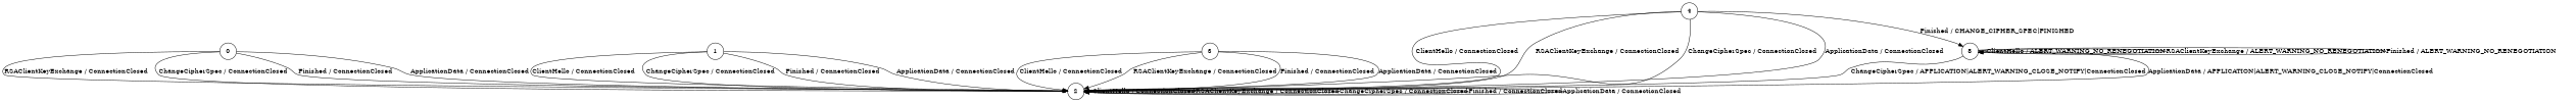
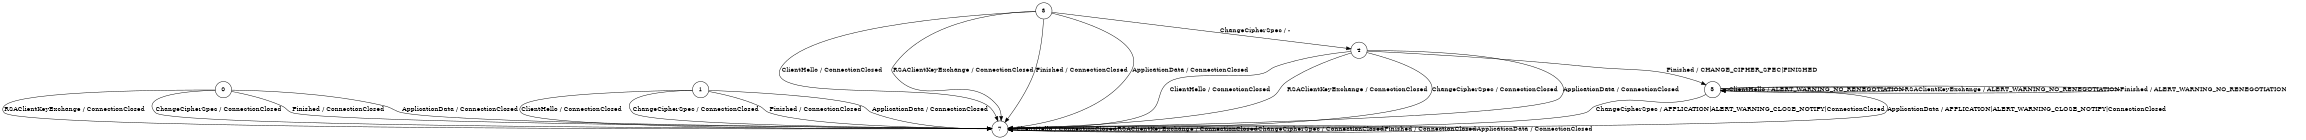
  digraph {
    node [shape=circle]
    n1 [label=0]
-   n2 [label=2]
+   n2 [label=7]
    n3 [label=1]
    n4 [label=3]
    n5 [label=4]
-   n6 [label=8]
+   n6 [label=5]
    n1 -> n2 [label="RSAClientKeyExchange / ConnectionClosed"]
    n1 -> n2 [label="ChangeCipherSpec / ConnectionClosed"]
    n1 -> n2 [label="Finished / ConnectionClosed"]
    n1 -> n2 [label="ApplicationData / ConnectionClosed"]
    n2 -> n2 [label="ClientHello / ConnectionClosed"]
    n2 -> n2 [label="RSAClientKeyExchange / ConnectionClosed"]
    n2 -> n2 [label="ChangeCipherSpec / ConnectionClosed"]
    n2 -> n2 [label="Finished / ConnectionClosed"]
    n2 -> n2 [label="ApplicationData / ConnectionClosed"]
    n3 -> n2 [label="ClientHello / ConnectionClosed"]
    n3 -> n2 [label="ChangeCipherSpec / ConnectionClosed"]
    n3 -> n2 [label="Finished / ConnectionClosed"]
    n3 -> n2 [label="ApplicationData / ConnectionClosed"]
    n4 -> n2 [label="ClientHello / ConnectionClosed"]
    n4 -> n2 [label="RSAClientKeyExchange / ConnectionClosed"]
    n4 -> n2 [label="Finished / ConnectionClosed"]
    n4 -> n2 [label="ApplicationData / ConnectionClosed"]
+   n4 -> n5 [label="ChangeCipherSpec / -"]
    n5 -> n2 [label="ClientHello / ConnectionClosed"]
    n5 -> n2 [label="RSAClientKeyExchange / ConnectionClosed"]
    n5 -> n2 [label="ChangeCipherSpec / ConnectionClosed"]
    n5 -> n2 [label="ApplicationData / ConnectionClosed"]
    n5 -> n6 [label="Finished / CHANGE_CIPHER_SPEC|FINISHED"]
    n6 -> n2 [label="ChangeCipherSpec / APPLICATION|ALERT_WARNING_CLOSE_NOTIFY|ConnectionClosed"]
    n6 -> n2 [label="ApplicationData / APPLICATION|ALERT_WARNING_CLOSE_NOTIFY|ConnectionClosed"]
    n6 -> n6 [label="ClientHello / ALERT_WARNING_NO_RENEGOTIATION"]
    n6 -> n6 [label="RSAClientKeyExchange / ALERT_WARNING_NO_RENEGOTIATION"]
    n6 -> n6 [label="Finished / ALERT_WARNING_NO_RENEGOTIATION"]
  }
